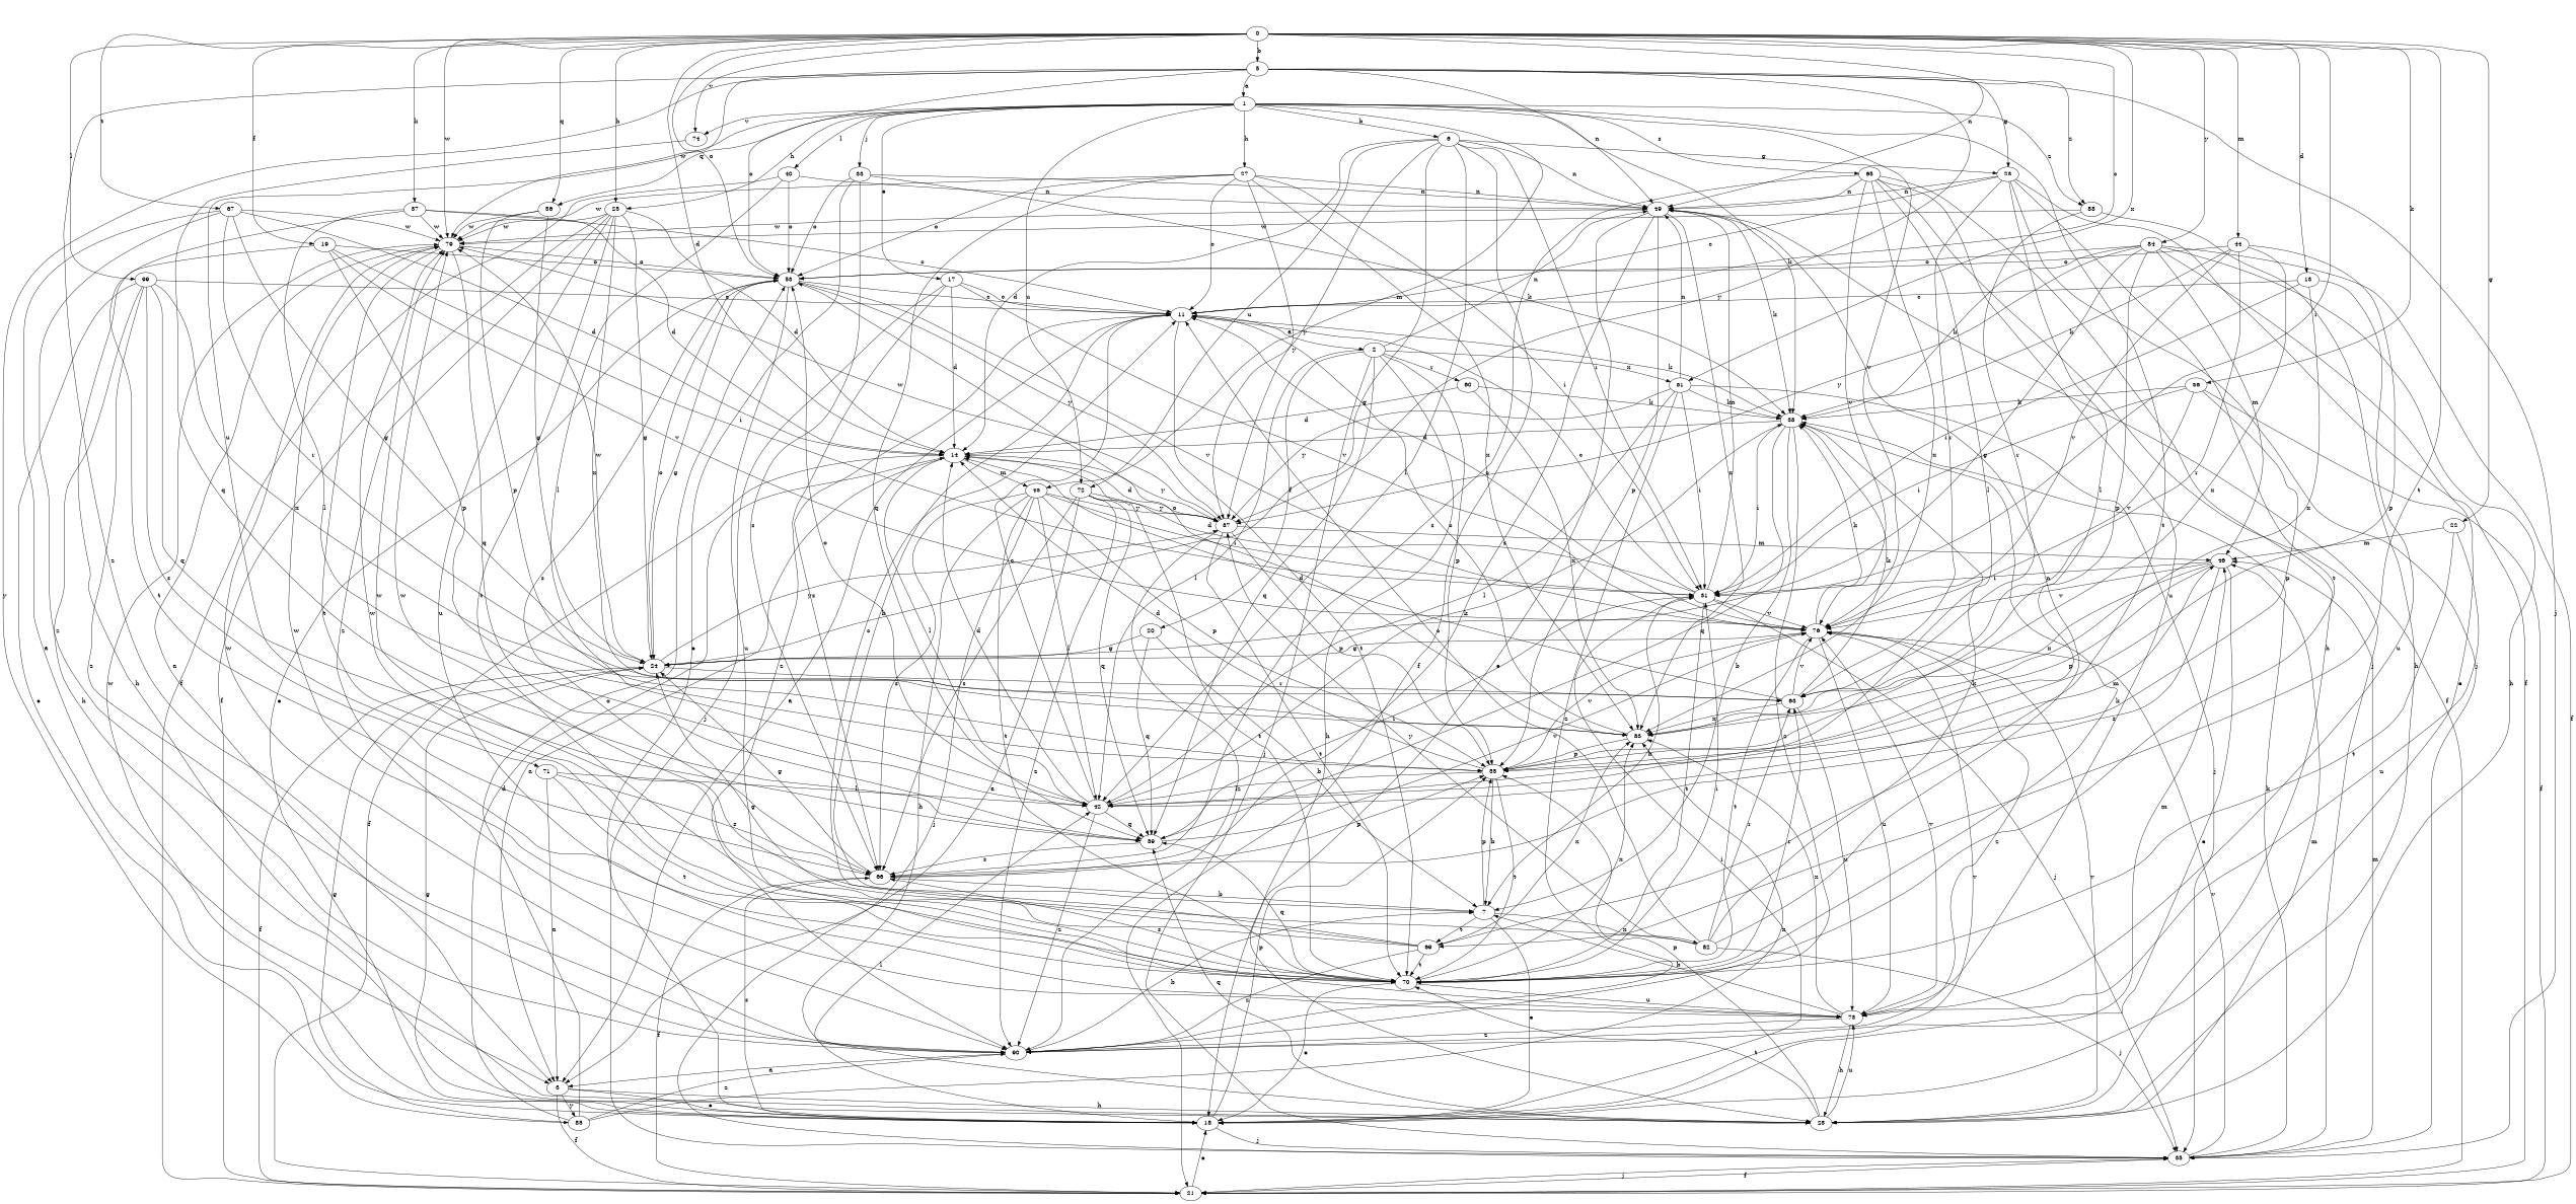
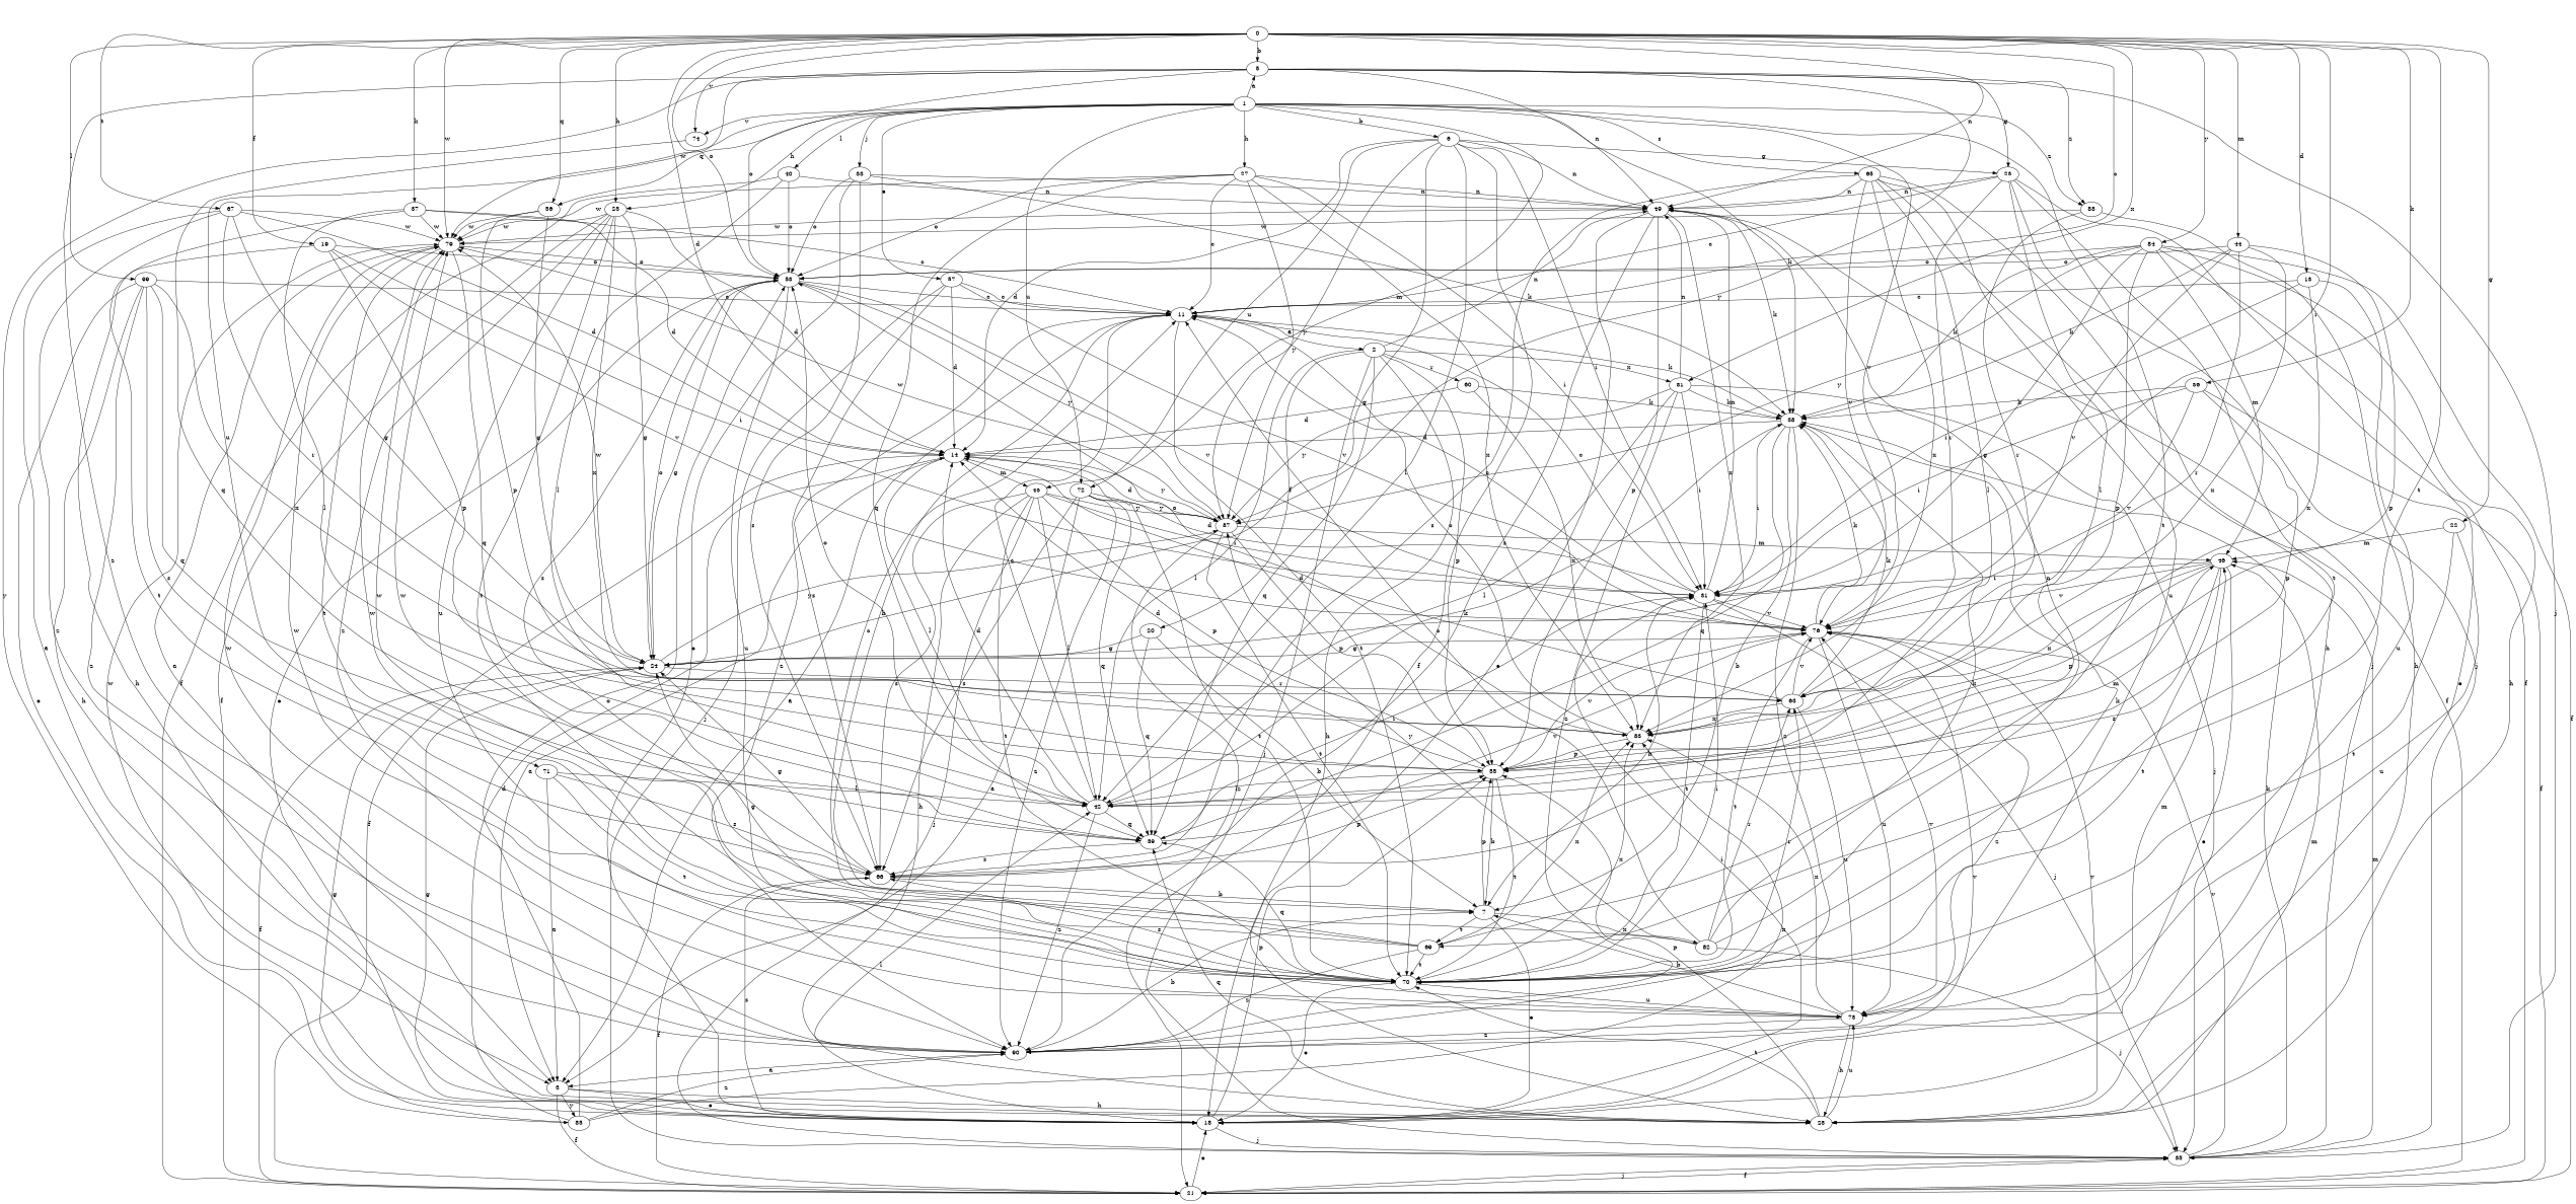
  strict digraph {
    0
    5
    11
    13
    14
    19
    22
    25
    31
    36
    37
    n12 [label=99]
    44
    49
    53
    56
    67
    69
    74
    79
    81
    84
    1
    88
    35
    85
    23
    87
    90
    38
    2
    3
    7
    66
    70
    73
    83
    45
    42
    21
    76
    28
    55
    46
    24
    59
    18
    63
    6
-   17
+   17 [label=57]
    27
    33
    40
    65
    71
    72
    20
    60
    82
    0 -> 5 [label=b]
    0 -> 11 [label=c]
    0 -> 13 [label=d]
    0 -> 14 [label=d]
    0 -> 19 [label=f]
    0 -> 22 [label=g]
    0 -> 25 [label=h]
    0 -> 31 [label=i]
    0 -> 36 [label=k]
    0 -> 37 [label=k]
    0 -> n12 [label=l]
    0 -> 44 [label=m]
    0 -> 49 [label=n]
    0 -> 53 [label=o]
    0 -> 56 [label=q]
    0 -> 67 [label=t]
    0 -> 69 [label=t]
    0 -> 74 [label=v]
    0 -> 79 [label=w]
    0 -> 81 [label=x]
    0 -> 84 [label=y]
    5 -> 49 [label=n]
    5 -> 53 [label=o]
    5 -> 79 [label=w]
-   5 -> 1 [label=a]
+   1 -> 5 [label=a]
    5 -> 88 [label=z]
    5 -> 35 [label=j]
    5 -> 85 [label=y]
    5 -> 23 [label=g]
    5 -> 87 [label=y]
    5 -> 90 [label=z]
    11 -> 38 [label=k]
    11 -> 2 [label=a]
    11 -> 3 [label=a]
    11 -> 7 [label=b]
    11 -> 66 [label=s]
    11 -> 70 [label=t]
    13 -> 11 [label=c]
    13 -> 31 [label=i]
    13 -> 73 [label=u]
    13 -> 83 [label=x]
    14 -> 87 [label=y]
    14 -> 3 [label=a]
    14 -> 45 [label=m]
    14 -> 42 [label=l]
    14 -> 21 [label=f]
    19 -> 31 [label=i]
    19 -> 53 [label=o]
    19 -> 76 [label=v]
    19 -> 28 [label=h]
    19 -> 55 [label=p]
    22 -> 70 [label=t]
    22 -> 73 [label=u]
    22 -> 46 [label=m]
    25 -> 14 [label=d]
    25 -> 79 [label=w]
    25 -> 90 [label=z]
    25 -> 70 [label=t]
    25 -> 73 [label=u]
    25 -> 83 [label=x]
    25 -> 21 [label=f]
    25 -> 24 [label=g]
    31 -> 11 [label=c]
    31 -> 14 [label=d]
    31 -> 49 [label=n]
    31 -> 35 [label=j]
    31 -> 7 [label=b]
    31 -> 70 [label=t]
    31 -> 76 [label=v]
    36 -> 31 [label=i]
    36 -> 38 [label=k]
    36 -> 21 [label=f]
    36 -> 76 [label=v]
    36 -> 55 [label=p]
    37 -> 11 [label=c]
    37 -> 14 [label=d]
    37 -> 79 [label=w]
    37 -> 70 [label=t]
    37 -> 42 [label=l]
    n12 -> 11 [label=c]
    n12 -> 90 [label=z]
    n12 -> 66 [label=s]
    n12 -> 83 [label=x]
    n12 -> 28 [label=h]
    n12 -> 59 [label=q]
    n12 -> 18 [label=e]
    44 -> 53 [label=o]
    44 -> 38 [label=k]
    44 -> 83 [label=x]
    44 -> 76 [label=v]
    44 -> 55 [label=p]
    44 -> 63 [label=r]
    49 -> 79 [label=w]
    49 -> 38 [label=k]
    49 -> 66 [label=s]
    49 -> 83 [label=x]
    49 -> 21 [label=f]
    49 -> 55 [label=p]
    49 -> 18 [label=e]
    53 -> 11 [label=c]
    53 -> 87 [label=y]
    53 -> 66 [label=s]
    53 -> 73 [label=u]
    53 -> 76 [label=v]
    53 -> 24 [label=g]
    53 -> 18 [label=e]
    56 -> 79 [label=w]
    56 -> 55 [label=p]
    56 -> 24 [label=g]
    67 -> 14 [label=d]
    67 -> 79 [label=w]
    67 -> 90 [label=z]
    67 -> 3 [label=a]
    67 -> 24 [label=g]
    67 -> 63 [label=r]
    69 -> 11 [label=c]
    69 -> 79 [label=w]
    69 -> 90 [label=z]
    69 -> 70 [label=t]
    69 -> 83 [label=x]
    69 -> 24 [label=g]
    74 -> 59 [label=q]
    79 -> 53 [label=o]
    79 -> 3 [label=a]
    79 -> 70 [label=t]
    79 -> 59 [label=q]
    81 -> 31 [label=i]
    81 -> 49 [label=n]
    81 -> 35 [label=j]
    81 -> 87 [label=y]
    81 -> 90 [label=z]
    81 -> 38 [label=k]
    81 -> 42 [label=l]
    84 -> 53 [label=o]
    84 -> 87 [label=y]
    84 -> 38 [label=k]
    84 -> 21 [label=f]
    84 -> 28 [label=h]
    84 -> 55 [label=p]
    84 -> 46 [label=m]
    84 -> 24 [label=g]
    84 -> 18 [label=e]
    1 -> 25 [label=h]
    1 -> 56 [label=q]
    1 -> 69 [label=t]
    1 -> 74 [label=v]
    1 -> 88 [label=z]
    1 -> 38 [label=k]
    1 -> 45 [label=m]
    1 -> 76 [label=v]
    1 -> 6 [label=b]
    1 -> 17 [label=e]
    1 -> 27 [label=h]
    1 -> 33 [label=j]
    1 -> 40 [label=l]
    1 -> 65 [label=s]
    1 -> 71 [label=u]
    1 -> 72 [label=u]
    88 -> 79 [label=w]
    88 -> 28 [label=h]
    88 -> 63 [label=r]
    35 -> 38 [label=k]
    35 -> 21 [label=f]
    35 -> 76 [label=v]
    35 -> 46 [label=m]
    85 -> 14 [label=d]
    85 -> 53 [label=o]
    85 -> 90 [label=z]
    85 -> 83 [label=x]
    85 -> 24 [label=g]
    23 -> 11 [label=c]
    23 -> 49 [label=n]
    23 -> 35 [label=j]
    23 -> 70 [label=t]
    23 -> 42 [label=l]
    23 -> 21 [label=f]
    23 -> 63 [label=r]
    87 -> 14 [label=d]
    87 -> 79 [label=w]
    87 -> 90 [label=z]
    87 -> 70 [label=t]
    87 -> 55 [label=p]
    87 -> 46 [label=m]
    90 -> 79 [label=w]
    90 -> 3 [label=a]
    90 -> 7 [label=b]
    90 -> 46 [label=m]
    38 -> 14 [label=d]
    38 -> 31 [label=i]
    38 -> 90 [label=z]
    38 -> 7 [label=b]
    38 -> 59 [label=q]
    2 -> 49 [label=n]
    2 -> 81 [label=x]
    2 -> 35 [label=j]
    2 -> 42 [label=l]
    2 -> 28 [label=h]
    2 -> 55 [label=p]
    2 -> 59 [label=q]
    2 -> 20 [label=f]
    2 -> 60 [label=r]
    3 -> 85 [label=y]
    3 -> 21 [label=f]
    3 -> 28 [label=h]
    3 -> 18 [label=e]
    7 -> 69 [label=t]
    7 -> 55 [label=p]
    7 -> 18 [label=e]
    7 -> 82 [label=x]
    66 -> 7 [label=b]
    66 -> 21 [label=f]
    66 -> 55 [label=p]
    66 -> 24 [label=g]
    70 -> 31 [label=i]
    70 -> 79 [label=w]
    70 -> 38 [label=k]
    70 -> 66 [label=s]
    70 -> 73 [label=u]
    70 -> 83 [label=x]
    70 -> 59 [label=q]
    70 -> 18 [label=e]
    70 -> 63 [label=r]
    73 -> 79 [label=w]
    73 -> 90 [label=z]
    73 -> 7 [label=b]
    73 -> 83 [label=x]
    73 -> 76 [label=v]
    73 -> 28 [label=h]
    83 -> 11 [label=c]
    83 -> 53 [label=o]
    83 -> 55 [label=p]
    45 -> 31 [label=i]
    45 -> 35 [label=j]
    45 -> 87 [label=y]
    45 -> 66 [label=s]
    45 -> 70 [label=t]
    45 -> 42 [label=l]
    45 -> 28 [label=h]
    45 -> 55 [label=p]
    42 -> 11 [label=c]
    42 -> 14 [label=d]
    42 -> 53 [label=o]
    42 -> 90 [label=z]
    42 -> 38 [label=k]
    42 -> 46 [label=m]
    42 -> 59 [label=q]
    21 -> 35 [label=j]
    21 -> 18 [label=e]
    76 -> 11 [label=c]
    76 -> 90 [label=z]
    76 -> 38 [label=k]
    76 -> 70 [label=t]
    76 -> 73 [label=u]
    76 -> 24 [label=g]
    28 -> 70 [label=t]
    28 -> 73 [label=u]
    28 -> 76 [label=v]
    28 -> 55 [label=p]
    28 -> 46 [label=m]
    28 -> 59 [label=q]
    55 -> 14 [label=d]
    55 -> 7 [label=b]
    55 -> 70 [label=t]
    55 -> 42 [label=l]
    55 -> 76 [label=v]
    46 -> 31 [label=i]
    46 -> 66 [label=s]
+   46 -> 70 [label=t]
    46 -> 83 [label=x]
    46 -> 76 [label=v]
    46 -> 55 [label=p]
    46 -> 18 [label=e]
    24 -> 53 [label=o]
    24 -> 79 [label=w]
    24 -> 87 [label=y]
    24 -> 21 [label=f]
    24 -> 63 [label=r]
    59 -> 31 [label=i]
    59 -> 66 [label=s]
    59 -> 76 [label=v]
    18 -> 31 [label=i]
    18 -> 79 [label=w]
    18 -> 35 [label=j]
    18 -> 66 [label=s]
    18 -> 42 [label=l]
    18 -> 76 [label=v]
    18 -> 55 [label=p]
    18 -> 24 [label=g]
    63 -> 14 [label=d]
    63 -> 38 [label=k]
    63 -> 73 [label=u]
    63 -> 83 [label=x]
    63 -> 76 [label=v]
    6 -> 14 [label=d]
    6 -> 31 [label=i]
    6 -> 49 [label=n]
    6 -> 23 [label=g]
    6 -> 87 [label=y]
    6 -> 42 [label=l]
    6 -> 21 [label=f]
    6 -> 24 [label=g]
    6 -> 72 [label=u]
    17 -> 11 [label=c]
    17 -> 14 [label=d]
    17 -> 35 [label=j]
    17 -> 90 [label=z]
    17 -> 76 [label=v]
    27 -> 11 [label=c]
    27 -> 31 [label=i]
    27 -> 49 [label=n]
    27 -> 53 [label=o]
    27 -> 79 [label=w]
    27 -> 87 [label=y]
    27 -> 83 [label=x]
    27 -> 59 [label=q]
    33 -> 49 [label=n]
    33 -> 53 [label=o]
    33 -> 38 [label=k]
    33 -> 66 [label=s]
    33 -> 18 [label=e]
    40 -> 49 [label=n]
    40 -> 53 [label=o]
    40 -> 42 [label=l]
    40 -> 21 [label=f]
    65 -> 49 [label=n]
    65 -> 35 [label=j]
    65 -> 66 [label=s]
    65 -> 73 [label=u]
    65 -> 83 [label=x]
    65 -> 42 [label=l]
    65 -> 76 [label=v]
    65 -> 28 [label=h]
    71 -> 3 [label=a]
    71 -> 66 [label=s]
    71 -> 70 [label=t]
    71 -> 42 [label=l]
    72 -> 87 [label=y]
    72 -> 90 [label=z]
    72 -> 3 [label=a]
    72 -> 66 [label=s]
    72 -> 70 [label=t]
    72 -> 59 [label=q]
    20 -> 7 [label=b]
    20 -> 24 [label=g]
    20 -> 59 [label=q]
    60 -> 14 [label=d]
    60 -> 38 [label=k]
    60 -> 83 [label=x]
    82 -> 11 [label=c]
    82 -> 49 [label=n]
    82 -> 79 [label=w]
    82 -> 35 [label=j]
    82 -> 87 [label=y]
    82 -> 38 [label=k]
    82 -> 63 [label=r]
  }
